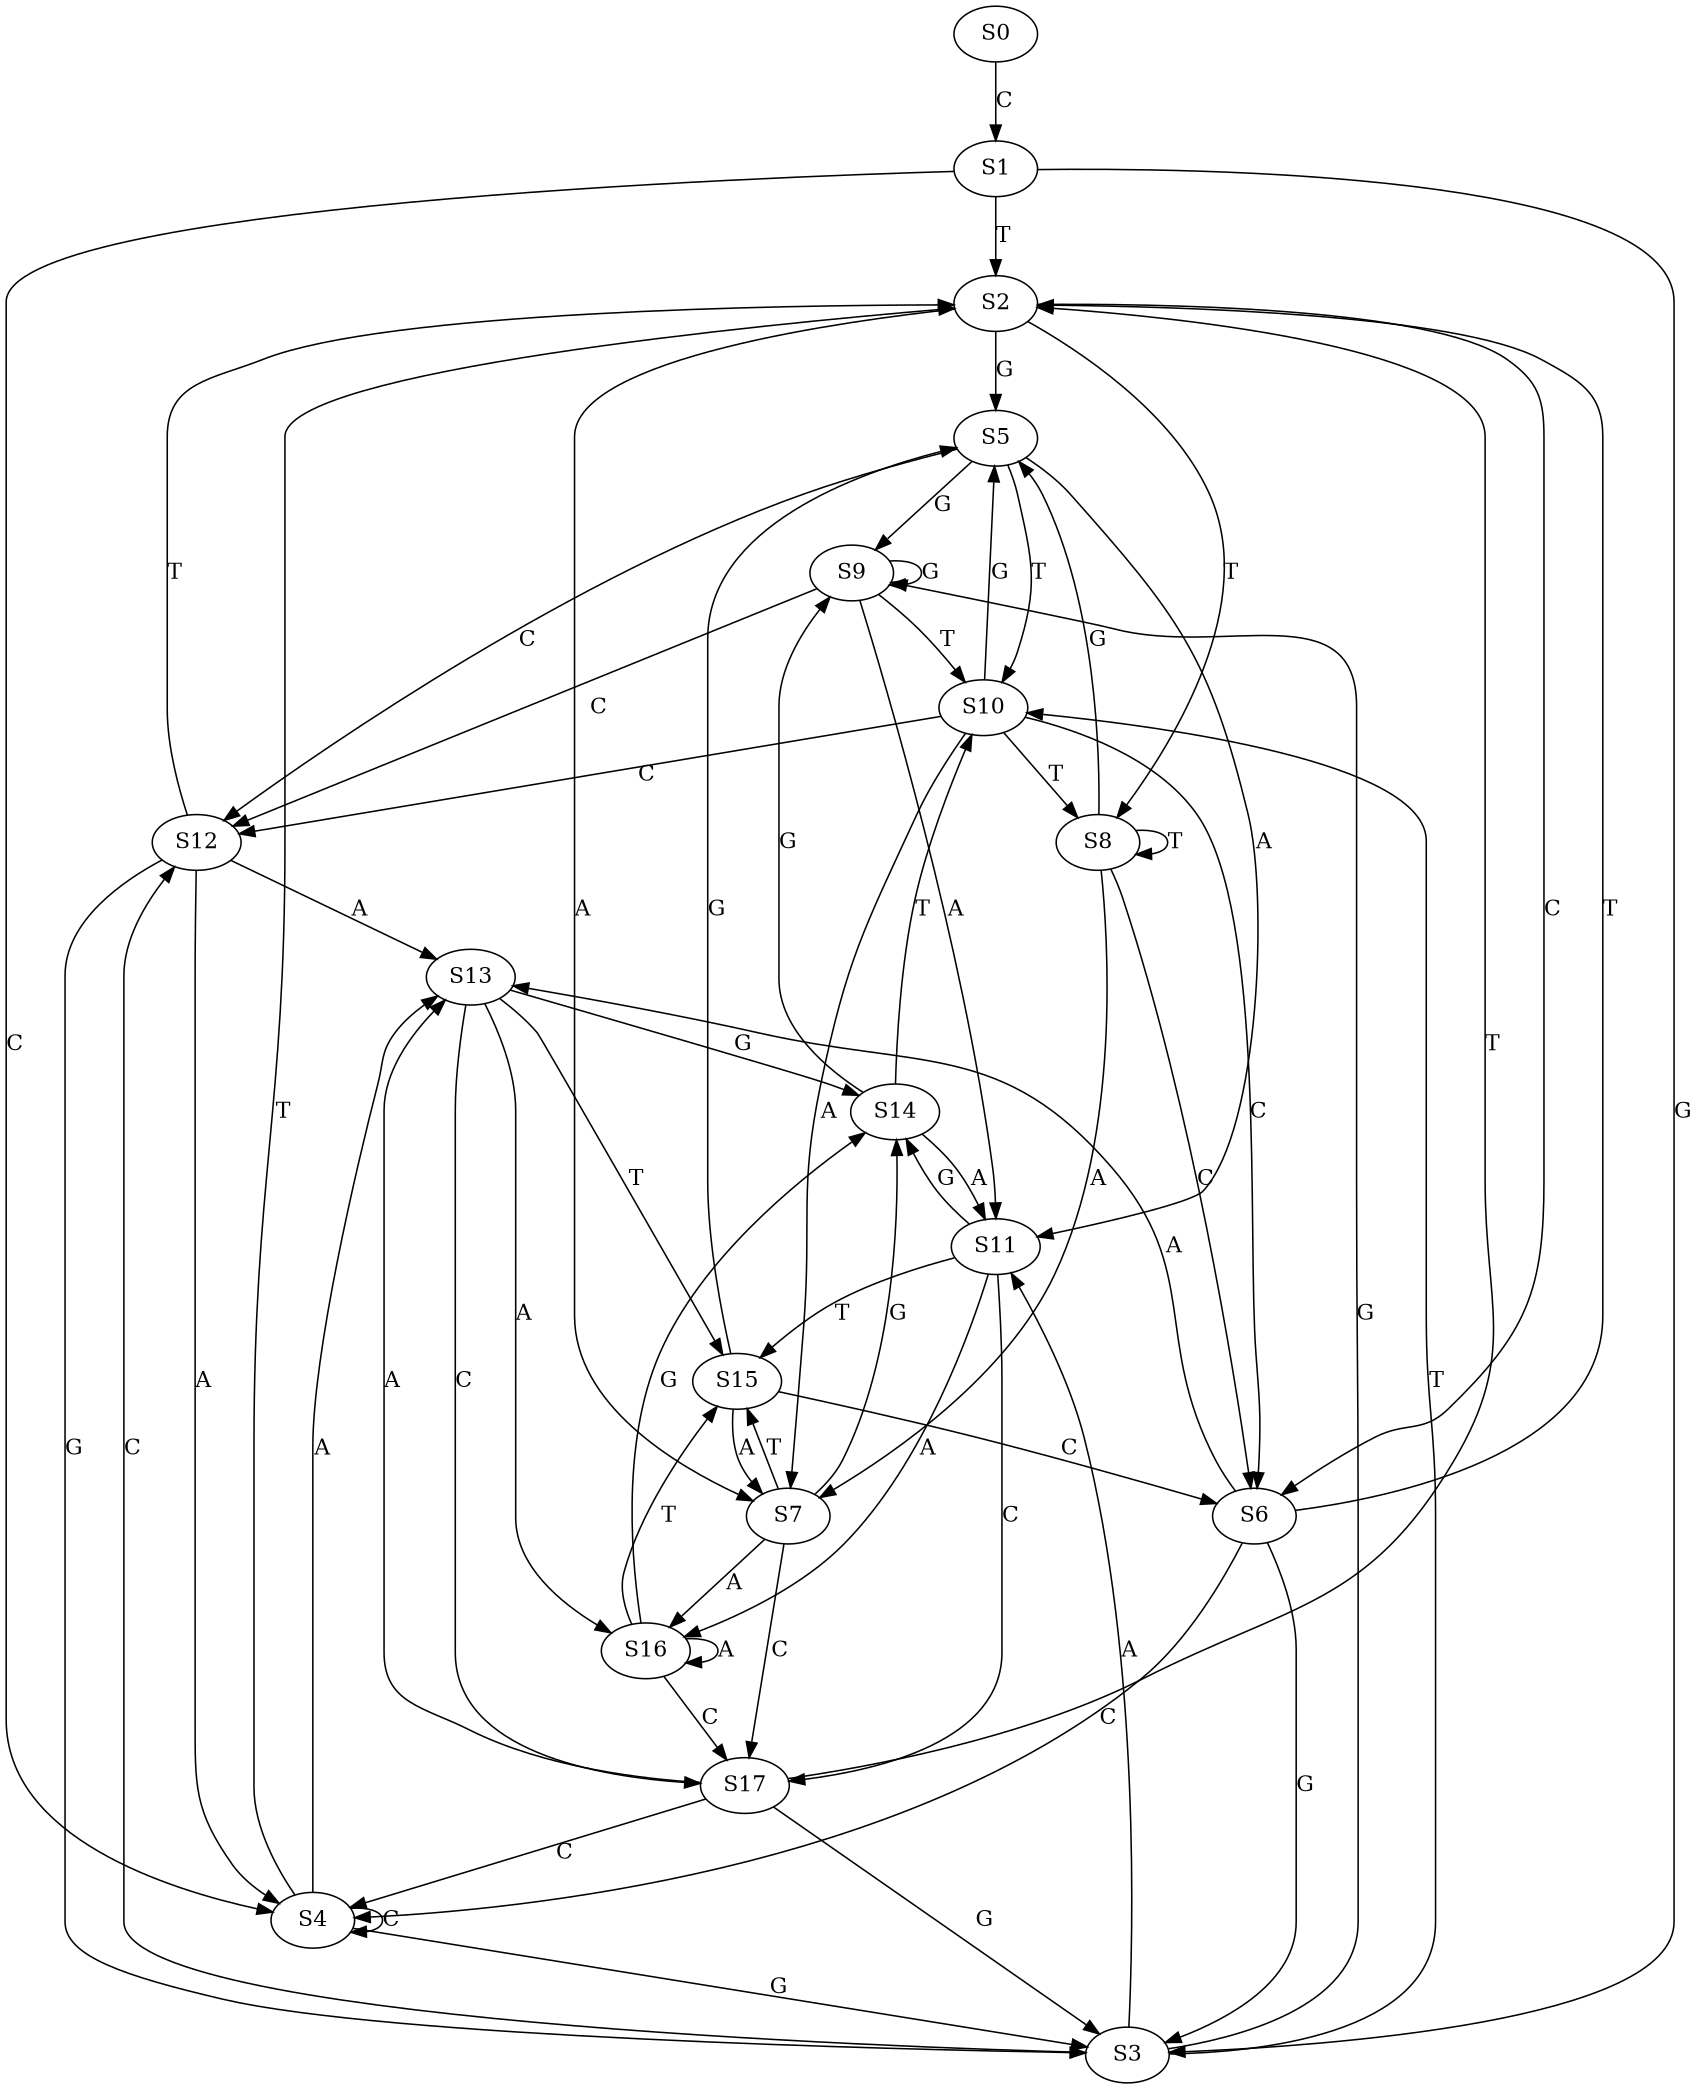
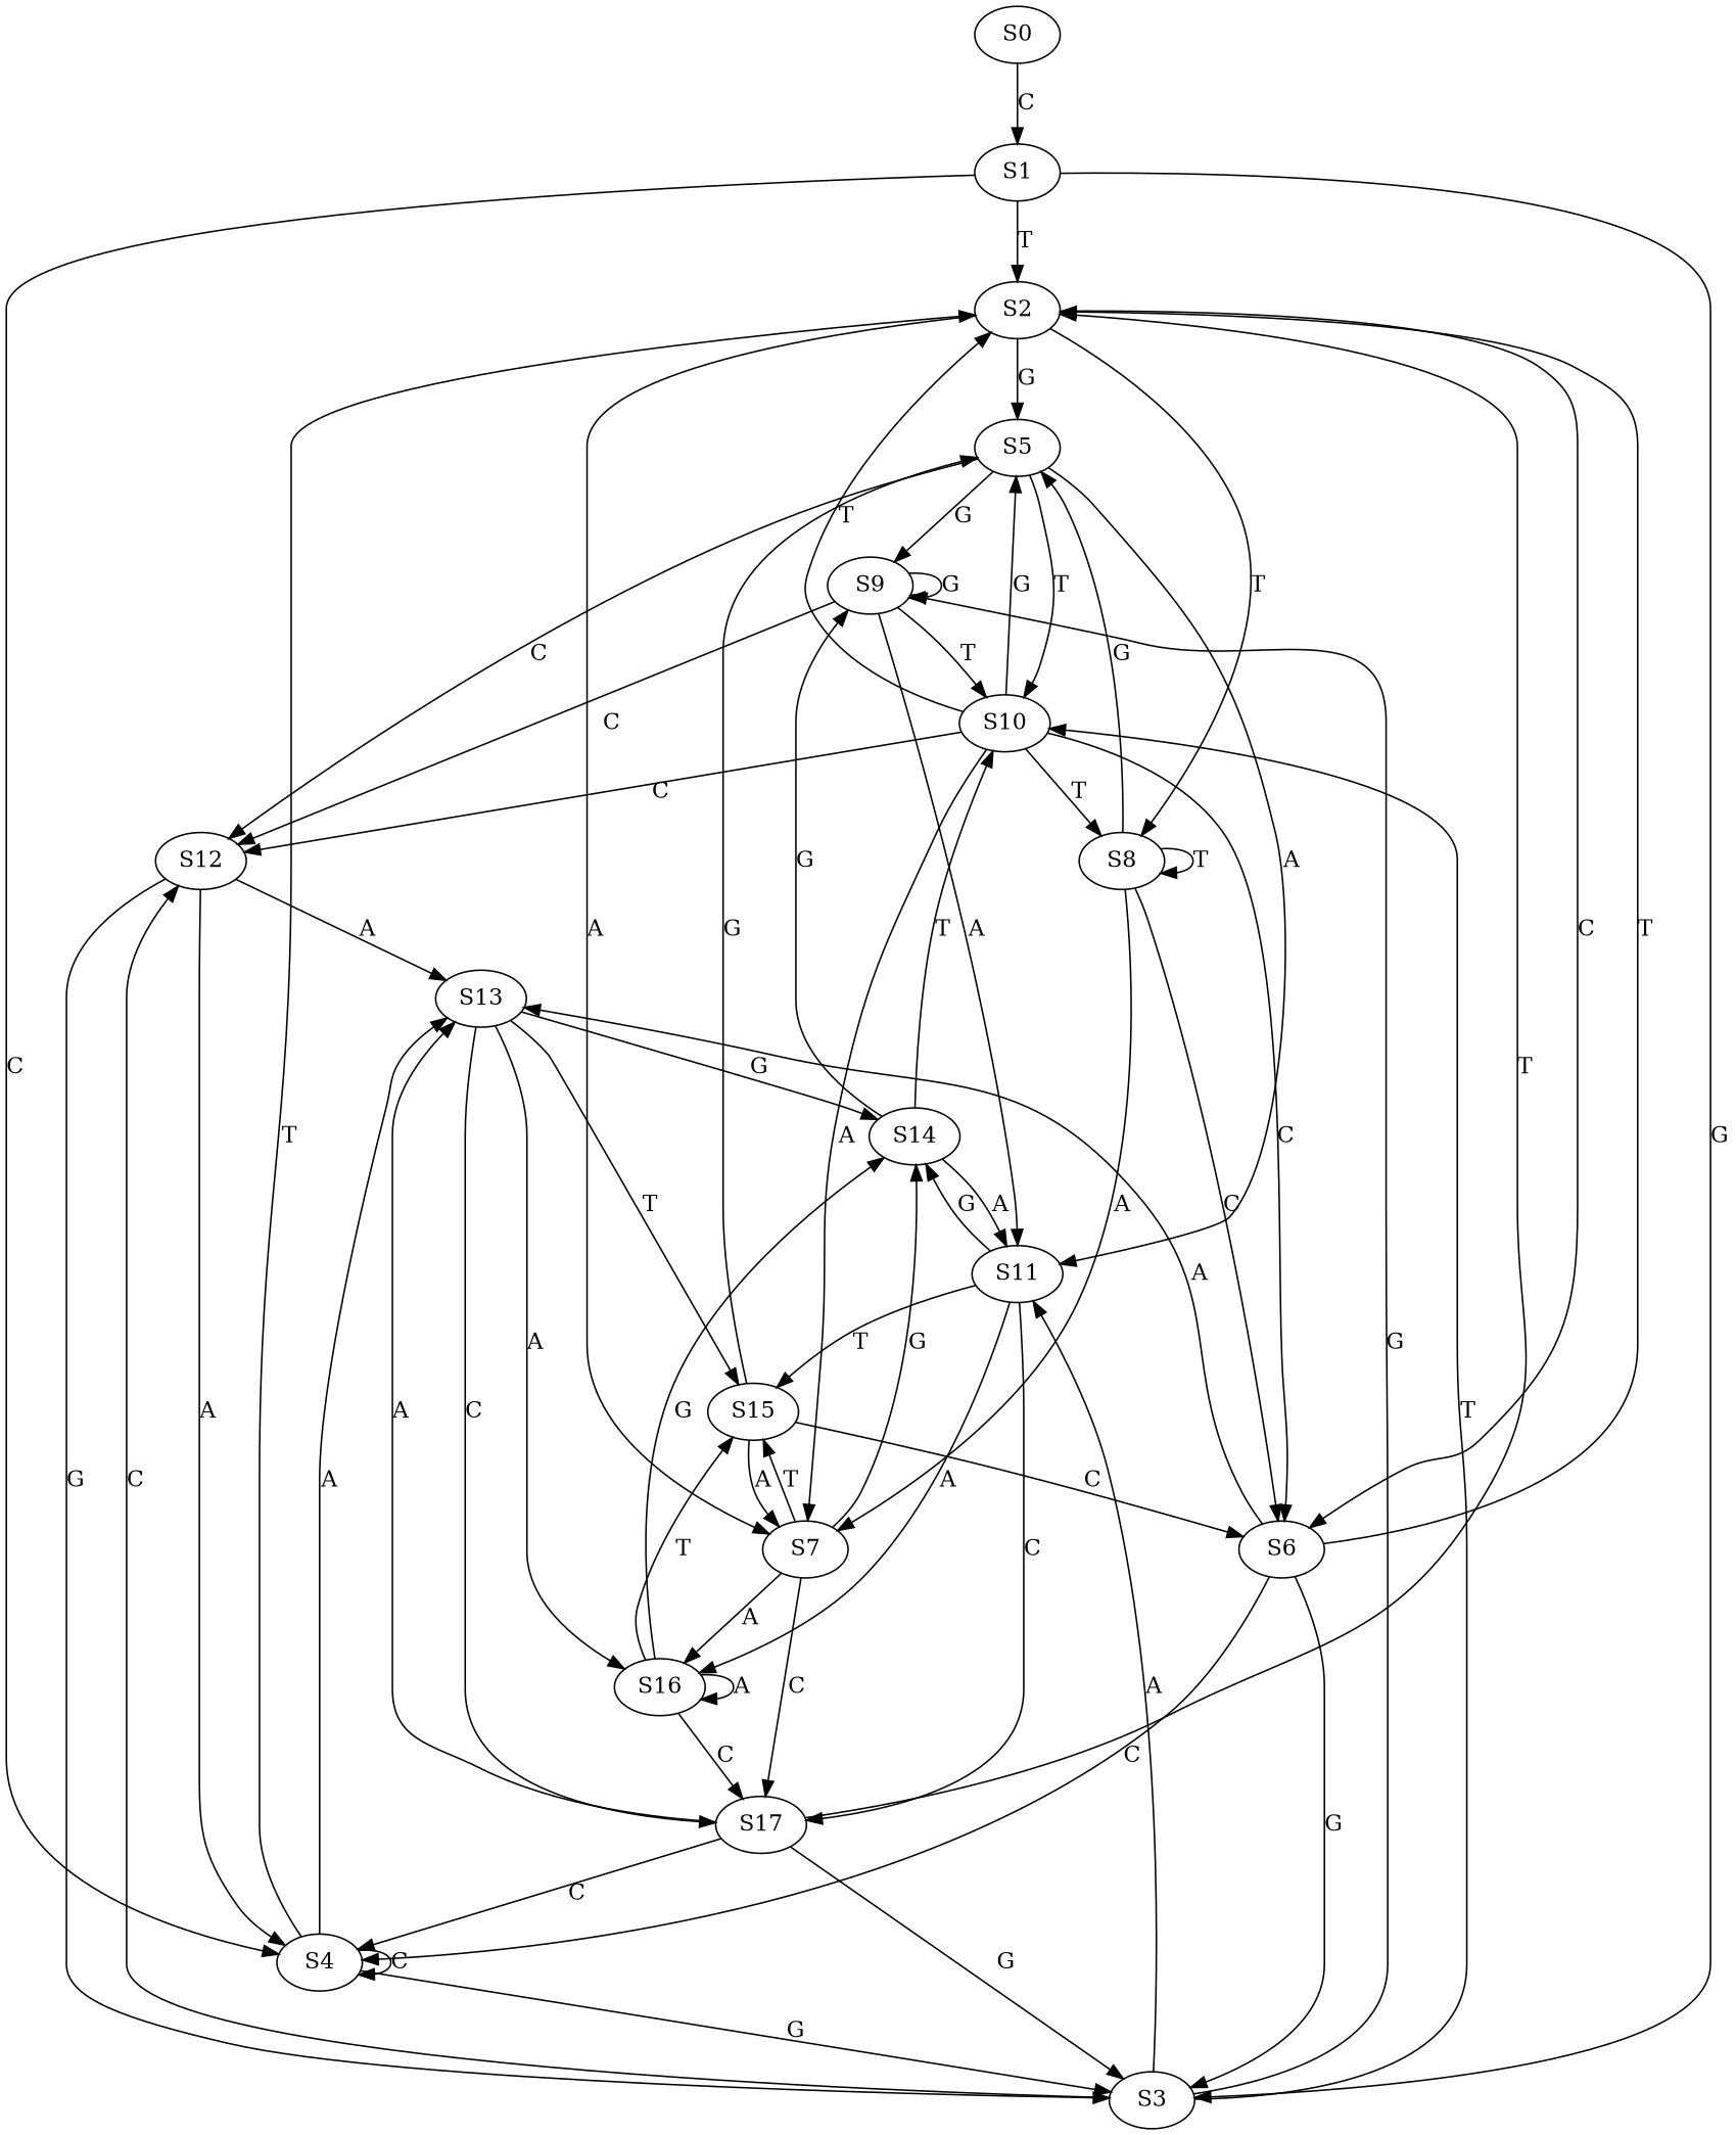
  strict digraph {
    S0
    S1
    S2
    S3
    S4
    S5
    S6
    S7
    S8
    S9
    S10
    S11
    S12
    S13
    S14
    S15
    S16
    S17
    S0 -> S1 [label=C]
    S1 -> S2 [label=T]
    S1 -> S3 [label=G]
    S1 -> S4 [label=C]
    S2 -> S5 [label=G]
    S2 -> S6 [label=C]
    S2 -> S7 [label=A]
    S2 -> S8 [label=T]
    S3 -> S9 [label=G]
    S3 -> S10 [label=T]
    S3 -> S11 [label=A]
    S3 -> S12 [label=C]
    S4 -> S2 [label=T]
    S4 -> S3 [label=G]
    S4 -> S4 [label=C]
    S4 -> S13 [label=A]
    S5 -> S9 [label=G]
    S5 -> S10 [label=T]
    S5 -> S11 [label=A]
    S5 -> S12 [label=C]
    S6 -> S2 [label=T]
    S6 -> S3 [label=G]
    S6 -> S4 [label=C]
    S6 -> S13 [label=A]
    S7 -> S14 [label=G]
    S7 -> S15 [label=T]
    S7 -> S16 [label=A]
    S7 -> S17 [label=C]
    S8 -> S5 [label=G]
    S8 -> S6 [label=C]
    S8 -> S7 [label=A]
    S8 -> S8 [label=T]
    S9 -> S9 [label=G]
    S9 -> S10 [label=T]
    S9 -> S11 [label=A]
    S9 -> S12 [label=C]
    S10 -> S5 [label=G]
    S10 -> S6 [label=C]
    S10 -> S7 [label=A]
    S10 -> S8 [label=T]
    S10 -> S12 [label=C]
    S11 -> S14 [label=G]
    S11 -> S15 [label=T]
    S11 -> S16 [label=A]
    S11 -> S17 [label=C]
-   S12 -> S2 [label=T]
+   S10 -> S2 [label=T]
    S12 -> S3 [label=G]
    S12 -> S4 [label=A]
    S12 -> S13 [label=A]
    S13 -> S14 [label=G]
    S13 -> S15 [label=T]
    S13 -> S16 [label=A]
    S13 -> S17 [label=C]
    S14 -> S9 [label=G]
    S14 -> S10 [label=T]
    S14 -> S11 [label=A]
    S15 -> S5 [label=G]
    S15 -> S6 [label=C]
    S15 -> S7 [label=A]
    S16 -> S14 [label=G]
    S16 -> S15 [label=T]
    S16 -> S16 [label=A]
    S16 -> S17 [label=C]
    S17 -> S2 [label=T]
    S17 -> S3 [label=G]
    S17 -> S4 [label=C]
    S17 -> S13 [label=A]
  }
